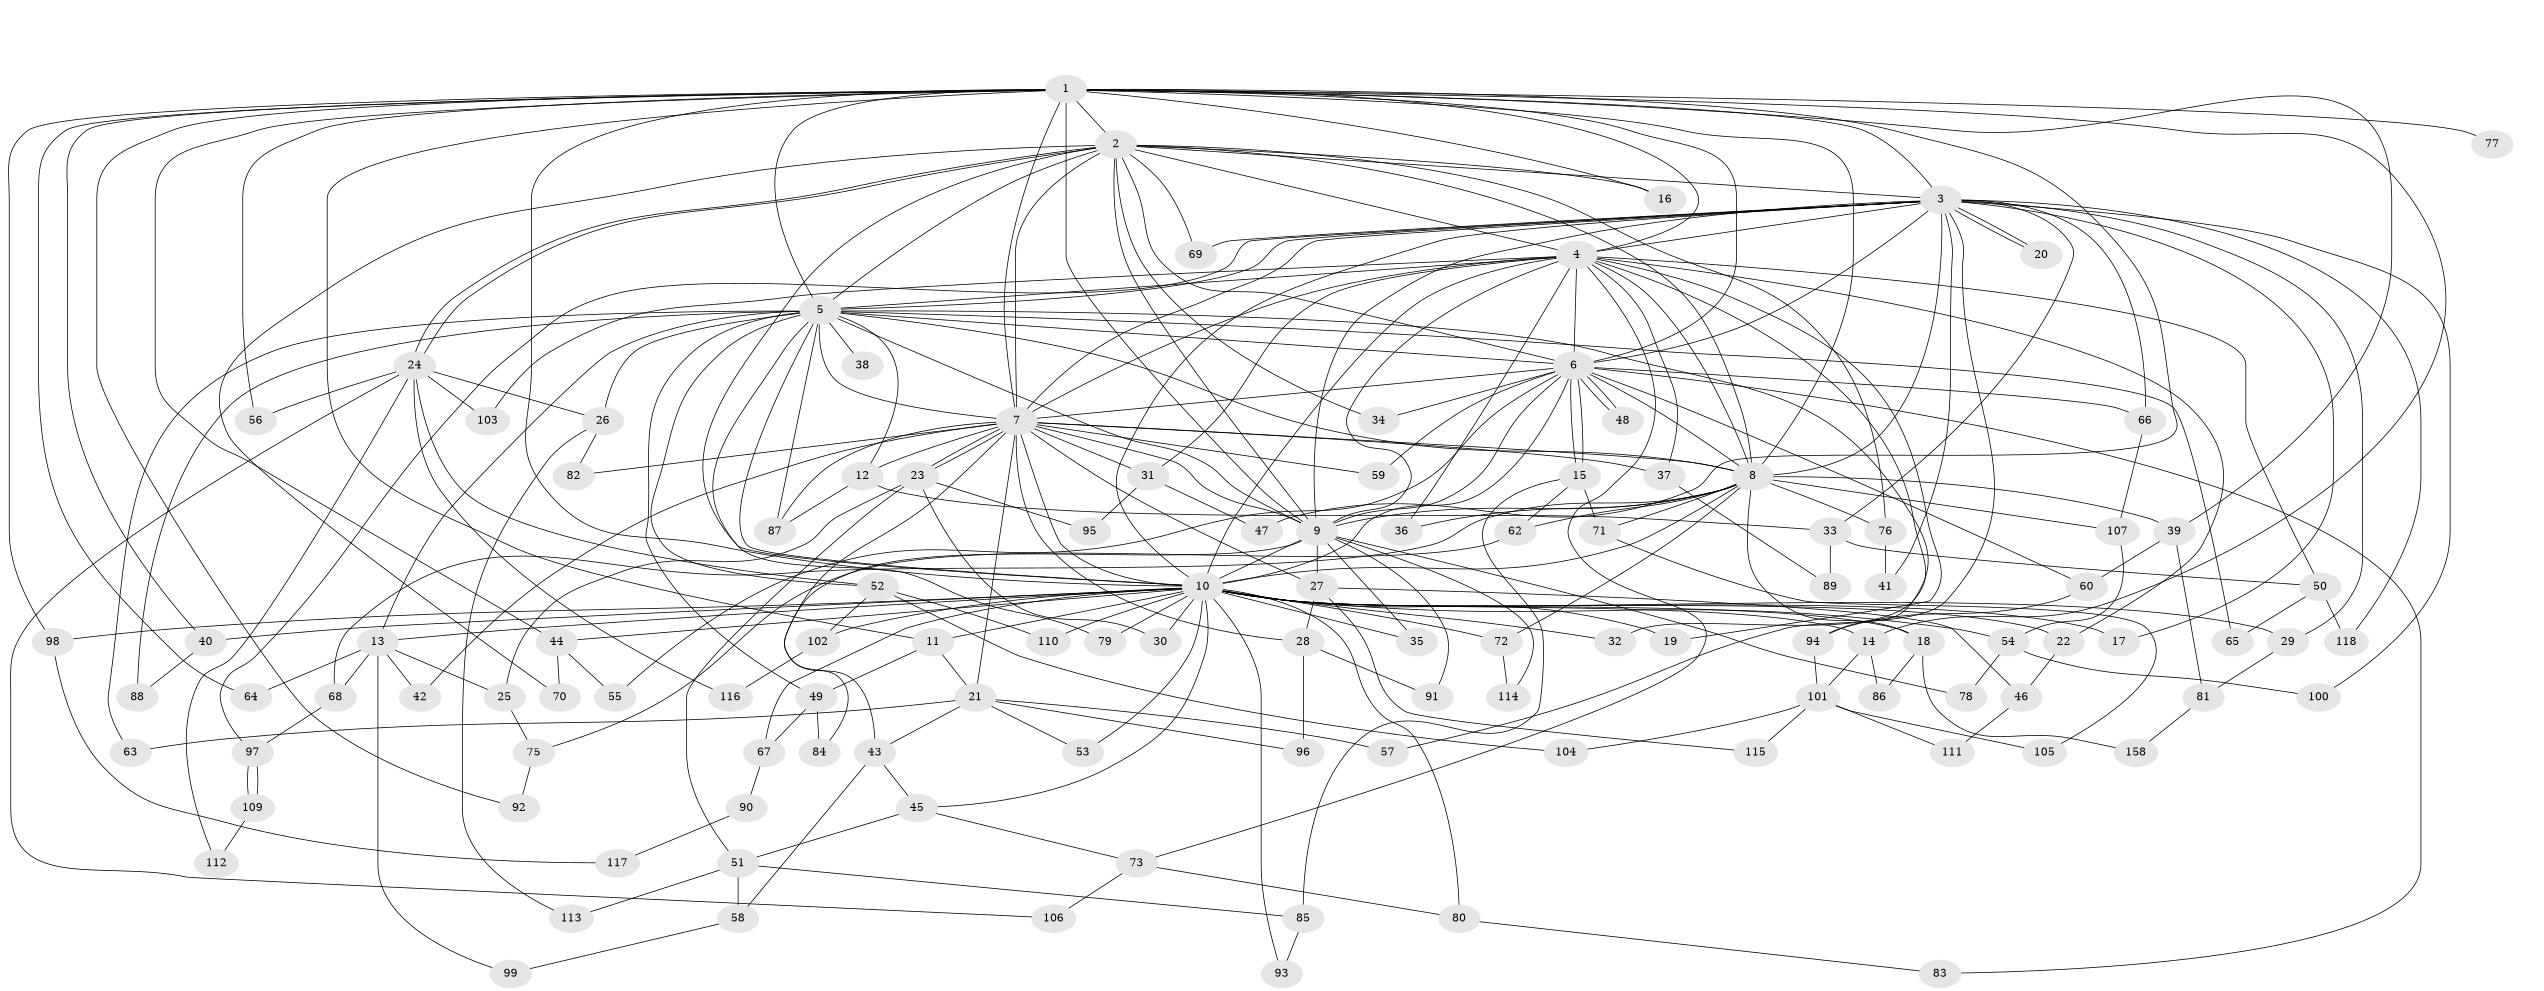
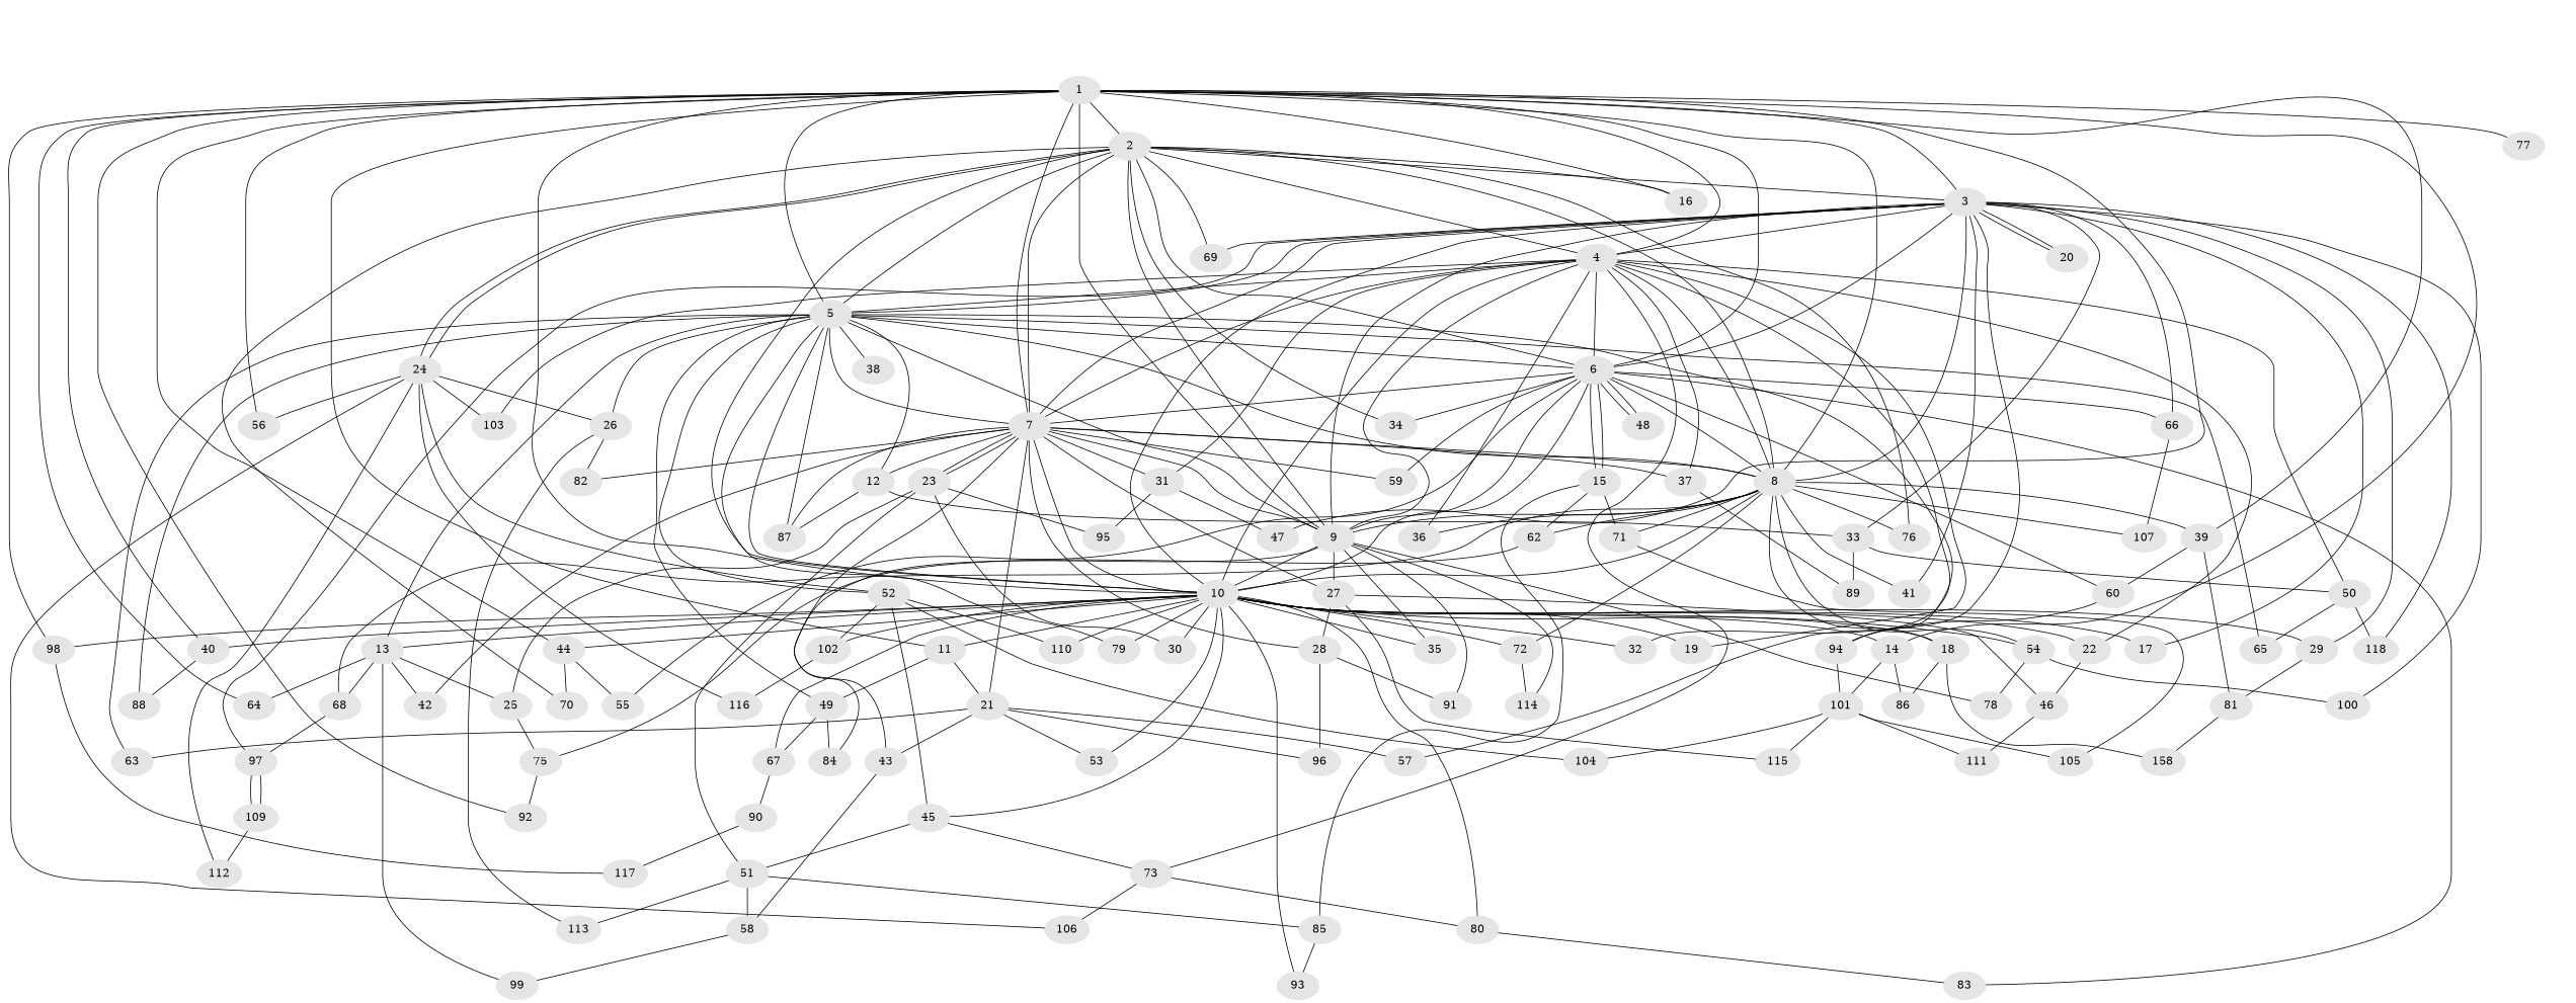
  graph {
    node [color=gray90 style=filled]
    1
    2
    3
    4
    5
    6
    7
    8
    9
    10
    11
    14
    16
    39
    40
    44
    47
    56
    64
    77
    92
    98
    24
    34
    69
    70
    76
    17
    20
    29
    33
    41
    57
    66
    97
    100
    118
    19
    22
    31
    32
    36
    37
    50
    73
    103
    12
    13
    26
    38
    49
    52
    63
    65
    79
    87
    88
    94
    15
    48
    55
    59
    60
    83
    21
    23
    27
    28
    42
    43
    82
    18
    54
    62
    68
    71
    72
    107
    35
    78
    84
    91
    114
    30
    45
    53
    67
    80
    93
    102
    110
    86
    101
    81
    117
    106
    112
    116
    89
    109
    46
    95
    25
    99
    113
    104
    85
    96
    51
    115
    58
    n112 [label=158]
    75
    105
    90
    111
    1 -- 2
    1 -- 3
    1 -- 4
    1 -- 5
    1 -- 6
    1 -- 7
    1 -- 8
    1 -- 9
    1 -- 10
    1 -- 11
    1 -- 14
    1 -- 16
    1 -- 39
    1 -- 40
    1 -- 44
    1 -- 47
    1 -- 56
    1 -- 64
    1 -- 77
    1 -- 92
    1 -- 98
    2 -- 3
    2 -- 4
    2 -- 5
    2 -- 6
    2 -- 7
    2 -- 8
    2 -- 9
    2 -- 10
    2 -- 16
    2 -- 24
    2 -- 24
    2 -- 34
    2 -- 69
    2 -- 70
    2 -- 76
    3 -- 4
    3 -- 5
    3 -- 6
    3 -- 7
    3 -- 8
    3 -- 9
    3 -- 10
    3 -- 69
    3 -- 17
    3 -- 20
    3 -- 20
    3 -- 29
    3 -- 33
    3 -- 41
    3 -- 57
    3 -- 66
    3 -- 97
    3 -- 100
    3 -- 118
    4 -- 5
    4 -- 6
    4 -- 7
    4 -- 8
    4 -- 9
    4 -- 10
    4 -- 19
    4 -- 22
    4 -- 31
    4 -- 32
    4 -- 36
    4 -- 37
    4 -- 50
    4 -- 73
    4 -- 103
    5 -- 6
    5 -- 7
    5 -- 8
    5 -- 9
    5 -- 10
    5 -- 12
    5 -- 13
    5 -- 26
    5 -- 38
    5 -- 49
    5 -- 52
    5 -- 63
    5 -- 65
    5 -- 79
    5 -- 87
    5 -- 88
    5 -- 94
    6 -- 7
    6 -- 8
    6 -- 9
    6 -- 10
    6 -- 34
    6 -- 66
    6 -- 15
    6 -- 15
    6 -- 48
    6 -- 48
    6 -- 55
    6 -- 59
    6 -- 60
    6 -- 83
    7 -- 8
    7 -- 9
    7 -- 10
    7 -- 31
    7 -- 37
    7 -- 12
    7 -- 87
    7 -- 59
    7 -- 21
    7 -- 23
    7 -- 23
    7 -- 27
    7 -- 28
    7 -- 42
    7 -- 43
    7 -- 82
    8 -- 9
    8 -- 10
    8 -- 39
    8 -- 76
-   76 -- 41
+   8 -- 41
    8 -- 36
    8 -- 18
-   107 -- 54
+   8 -- 54
    8 -- 62
    8 -- 68
    8 -- 71
    8 -- 72
    8 -- 107
    9 -- 10
    9 -- 27
    9 -- 35
    9 -- 78
    9 -- 84
    9 -- 91
    9 -- 114
    10 -- 11
    10 -- 14
    10 -- 40
    10 -- 44
    10 -- 98
    10 -- 17
    10 -- 29
    10 -- 19
    10 -- 22
    10 -- 32
    10 -- 13
    10 -- 79
    10 -- 18
    10 -- 54
    10 -- 72
    10 -- 35
    10 -- 30
    10 -- 45
    10 -- 53
    10 -- 67
    10 -- 80
    10 -- 93
    10 -- 102
    10 -- 110
    11 -- 49
    11 -- 21
    14 -- 86
    14 -- 101
    39 -- 60
    39 -- 81
    40 -- 88
    44 -- 70
    44 -- 55
    98 -- 117
    24 -- 56
    24 -- 103
    24 -- 26
    24 -- 52
    24 -- 106
    24 -- 112
    24 -- 116
    29 -- 81
    33 -- 50
    33 -- 89
    66 -- 107
    97 -- 109
    97 -- 109
    22 -- 46
    31 -- 47
    31 -- 95
    37 -- 89
    50 -- 118
    50 -- 65
    73 -- 80
    73 -- 106
    12 -- 33
    12 -- 87
    13 -- 64
    13 -- 42
    13 -- 68
    13 -- 25
    13 -- 99
    26 -- 82
    26 -- 113
    49 -- 84
    49 -- 67
    52 -- 102
    52 -- 110
    52 -- 104
    94 -- 101
    15 -- 62
    15 -- 71
    15 -- 85
    60 -- 94
    21 -- 57
    21 -- 63
    21 -- 43
    21 -- 53
    21 -- 96
    23 -- 30
    23 -- 95
    23 -- 25
    23 -- 51
    27 -- 28
    27 -- 46
    27 -- 115
    28 -- 91
    28 -- 96
-   43 -- 45
+   52 -- 45
    43 -- 58
    18 -- 86
    18 -- n112
    54 -- 100
    54 -- 78
    62 -- 75
    68 -- 97
    71 -- 105
    72 -- 114
    45 -- 73
    45 -- 51
    67 -- 90
    80 -- 83
    102 -- 116
    101 -- 104
    101 -- 115
    101 -- 105
    101 -- 111
    81 -- n112
    109 -- 112
    46 -- 111
    25 -- 75
    85 -- 93
    51 -- 113
    51 -- 85
    51 -- 58
    58 -- 99
    75 -- 92
    90 -- 117
  }
